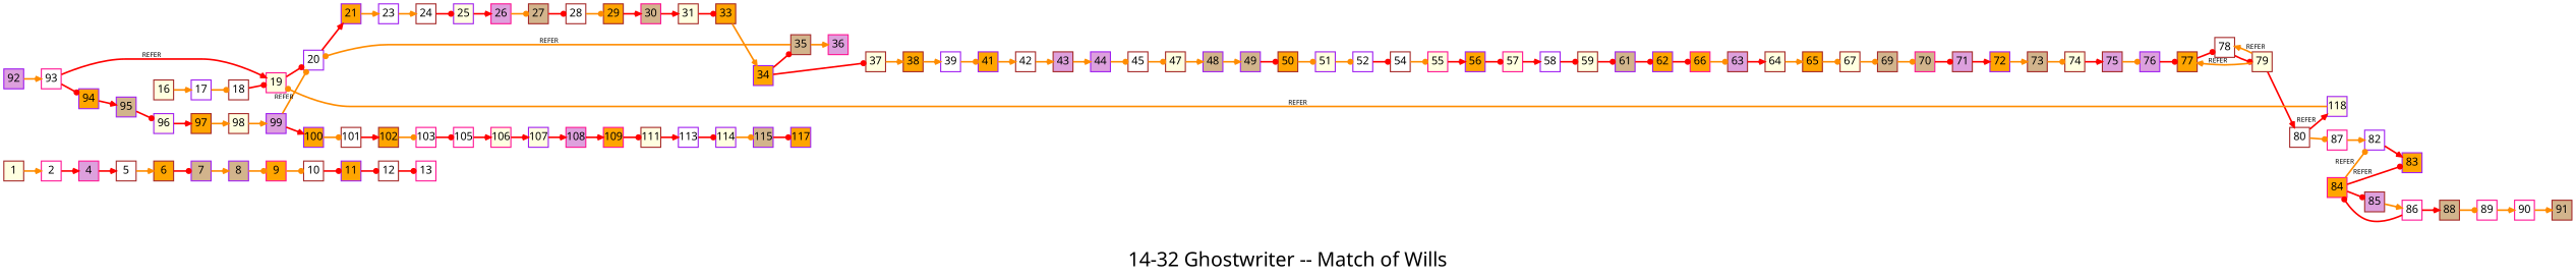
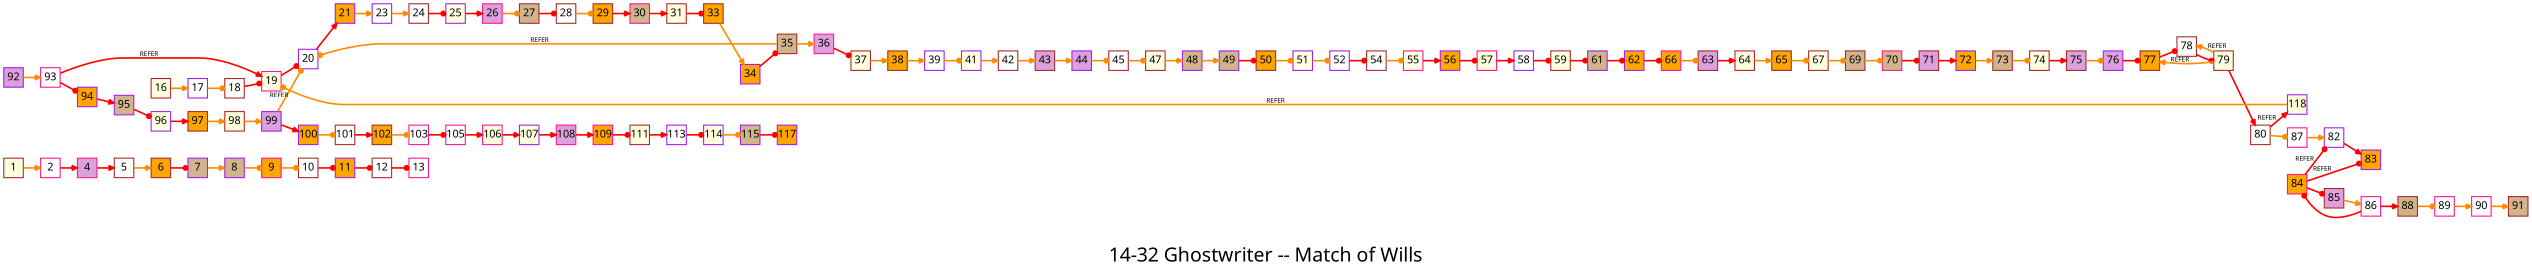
  digraph {
    fontname="Noto Sans"
    fontsize=36
    label="14-32 Ghostwriter -- Match of Wills"
    nodesep=0.35
    ordering=out
    rankdir=LR
    ranksep=0.45
    node [color=brown fillcolor=white fixedsize=true fontname="Noto Sans" fontsize=20 labelfloat=true margin="0,0" penwidth=2 regular=true shape=rect style=filled]
    edge [arrowhead=dot color=red fontname="Noto Sans" fontsize=12 labelfloat=true penwidth=3]
    1 [fillcolor=lightyellow]
    2 [color=deeppink]
    4 [color=deeppink fillcolor=plum]
    5
    6 [fillcolor=orange]
    7 [color=purple fillcolor=tan]
    8 [color=purple fillcolor=tan]
    9 [color=deeppink fillcolor=orange]
    10
    11 [color=purple fillcolor=orange]
    12
    13 [color=deeppink]
    16 [fillcolor=lightyellow]
    17 [color=purple]
    18
    19 [color=deeppink fillcolor=lightyellow]
    20 [color=purple]
    21 [color=purple fillcolor=orange]
    23 [color=purple]
    24
    25 [color=purple fillcolor=lightyellow]
    26 [color=deeppink fillcolor=plum]
    27 [fillcolor=tan]
    28
    29 [fillcolor=orange]
    30 [color=deeppink fillcolor=tan]
    31 [fillcolor=lightyellow]
    33 [fillcolor=orange]
    34 [color=purple fillcolor=orange]
    35 [fillcolor=tan]
    36 [color=deeppink fillcolor=plum]
    37 [fillcolor=lightyellow]
    38 [fillcolor=orange]
    39 [color=purple]
-   41 [color=purple fillcolor=orange]
+   41 [color=purple fillcolor=lightyellow]
    42
    43 [fillcolor=plum]
    44 [color=purple fillcolor=plum]
    45
    47 [fillcolor=lightyellow]
    48 [color=purple fillcolor=tan]
    49 [color=purple fillcolor=tan]
    50 [fillcolor=orange]
    51 [color=purple fillcolor=lightyellow]
    52 [color=purple]
    54
    55 [color=deeppink fillcolor=lightyellow]
    56 [color=purple fillcolor=orange]
    57 [color=deeppink fillcolor=lightyellow]
    58 [color=purple]
    59 [fillcolor=lightyellow]
    61 [color=purple fillcolor=tan]
    62 [color=purple fillcolor=orange]
    66 [color=deeppink fillcolor=orange]
    63 [fillcolor=plum]
    64 [fillcolor=lightyellow]
    65 [fillcolor=orange]
    67 [fillcolor=lightyellow]
    69 [fillcolor=tan]
    70 [color=deeppink fillcolor=tan]
    71 [fillcolor=plum]
    72 [color=purple fillcolor=orange]
    73 [fillcolor=tan]
    74 [fillcolor=lightyellow]
    75 [fillcolor=plum]
    76 [color=purple fillcolor=plum]
    77 [fillcolor=orange]
    78
    79 [fillcolor=lightyellow]
    80
    118 [color=purple fillcolor=lightyellow]
    n72 [color=deeppink label=87]
    82 [color=purple]
    83 [color=purple fillcolor=orange]
    84 [color=deeppink fillcolor=orange]
    85 [fillcolor=plum]
    86 [color=deeppink]
    88 [fillcolor=tan]
    89 [color=deeppink]
    90 [color=deeppink]
    91 [fillcolor=tan]
    92 [color=purple fillcolor=plum]
    93 [color=deeppink]
    94 [color=purple fillcolor=orange]
    95 [color=purple fillcolor=tan]
    96 [color=purple fillcolor=lightyellow]
    97 [fillcolor=orange]
    98 [fillcolor=lightyellow]
    99 [color=purple fillcolor=plum]
    100 [color=purple fillcolor=orange]
    101
    102 [fillcolor=orange]
    103 [color=deeppink]
    105 [color=deeppink]
    106 [color=deeppink fillcolor=lightyellow]
    107 [color=purple fillcolor=lightyellow]
    108 [color=deeppink fillcolor=plum]
    109 [color=deeppink fillcolor=orange]
    111 [fillcolor=lightyellow]
    113 [color=purple]
    114 [color=purple fillcolor=lightyellow]
    115 [color=purple fillcolor=tan]
    117 [color=purple fillcolor=orange]
    1 -> 2 [arrowhead=vee color=darkorange]
    2 -> 4 [arrowhead=vee]
    4 -> 5 [arrowhead=vee]
    5 -> 6 [arrowhead=vee color=darkorange]
    6 -> 7
    7 -> 8 [arrowhead=vee color=darkorange]
    8 -> 9 [color=darkorange]
    9 -> 10 [color=darkorange]
    10 -> 11
    11 -> 12
    12 -> 13
    16 -> 17 [arrowhead=vee color=darkorange]
    17 -> 18 [color=darkorange]
    18 -> 19
    19 -> 20
    20 -> 21 [arrowhead=vee]
    21 -> 23 [arrowhead=vee color=darkorange]
    23 -> 24 [arrowhead=vee color=darkorange]
    24 -> 25
    25 -> 26 [arrowhead=vee]
    26 -> 27 [color=darkorange]
    27 -> 28
    28 -> 29 [color=darkorange]
    29 -> 30 [arrowhead=vee]
    30 -> 31 [arrowhead=vee]
    31 -> 33
    33 -> 34 [arrowhead=vee color=darkorange]
    34 -> 35
    35 -> 20 [color=darkorange xlabel=REFER]
    35 -> 36 [arrowhead=vee color=darkorange]
-   34 -> 37
+   36 -> 37
    37 -> 38 [arrowhead=vee color=darkorange]
    38 -> 39 [arrowhead=vee color=darkorange]
    39 -> 41 [color=darkorange]
    41 -> 42 [arrowhead=vee color=darkorange]
    42 -> 43 [arrowhead=vee color=darkorange]
    43 -> 44 [arrowhead=vee color=darkorange]
    44 -> 45 [color=darkorange]
    45 -> 47 [color=darkorange]
    47 -> 48 [arrowhead=vee color=darkorange]
    48 -> 49 [arrowhead=vee color=darkorange]
    49 -> 50
    50 -> 51 [color=darkorange]
    51 -> 52 [color=darkorange]
    52 -> 54
    54 -> 55 [color=darkorange]
    55 -> 56 [arrowhead=vee]
    56 -> 57
    57 -> 58 [arrowhead=vee]
    58 -> 59
    59 -> 61
    61 -> 62
    62 -> 66
    66 -> 63 [color=darkorange]
    63 -> 64 [arrowhead=vee]
    64 -> 65 [arrowhead=vee color=darkorange]
    65 -> 67 [color=darkorange]
    67 -> 69 [color=darkorange]
    69 -> 70 [color=darkorange]
    70 -> 71
    71 -> 72 [arrowhead=vee]
    72 -> 73 [arrowhead=vee color=darkorange]
    73 -> 74 [color=darkorange]
    74 -> 75 [arrowhead=vee]
    75 -> 76 [color=darkorange]
    76 -> 77
    77 -> 78
    78 -> 79
    79 -> 77 [arrowhead=vee color=darkorange xlabel=REFER]
    79 -> 78 [arrowhead=vee color=darkorange xlabel=REFER]
    79 -> 80 [arrowhead=vee]
    80 -> 118 [arrowhead=vee xlabel=REFER]
    80 -> n72 [color=darkorange]
    118 -> 19 [color=darkorange xlabel=REFER]
    n72 -> 82 [arrowhead=vee color=darkorange]
    82 -> 83 [arrowhead=vee]
-   84 -> 82 [color=darkorange xlabel=REFER]
+   84 -> 82 [xlabel=REFER]
    84 -> 83 [xlabel=REFER]
    84 -> 85
    85 -> 86 [arrowhead=vee color=darkorange]
    86 -> 84
    86 -> 88 [arrowhead=vee]
    88 -> 89 [color=darkorange]
    89 -> 90 [arrowhead=vee color=darkorange]
    90 -> 91 [arrowhead=vee color=darkorange]
    92 -> 93 [arrowhead=vee color=darkorange]
    93 -> 19 [arrowhead=vee xlabel=REFER]
    93 -> 94
    94 -> 95 [arrowhead=vee]
    95 -> 96
    96 -> 97 [arrowhead=vee]
    97 -> 98 [arrowhead=vee color=darkorange]
    98 -> 99 [arrowhead=vee color=darkorange]
    99 -> 20 [color=darkorange xlabel=REFER]
    99 -> 100 [arrowhead=vee]
    100 -> 101 [color=darkorange]
    101 -> 102 [arrowhead=vee]
    102 -> 103 [color=darkorange]
    103 -> 105
    105 -> 106 [arrowhead=vee]
    106 -> 107 [arrowhead=vee]
    107 -> 108 [arrowhead=vee]
    108 -> 109 [arrowhead=vee]
    109 -> 111
    111 -> 113 [arrowhead=vee]
    113 -> 114
    114 -> 115 [color=darkorange]
    115 -> 117
  }
